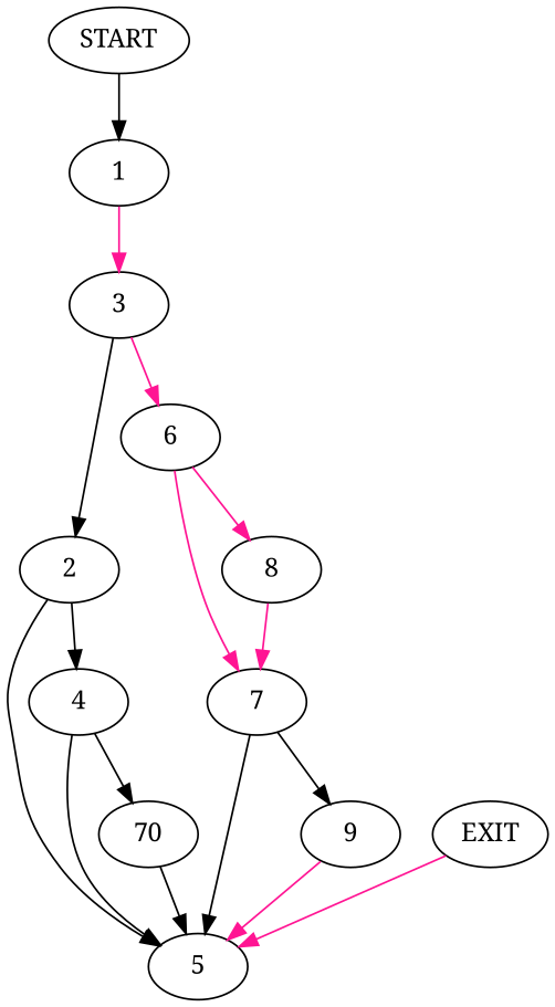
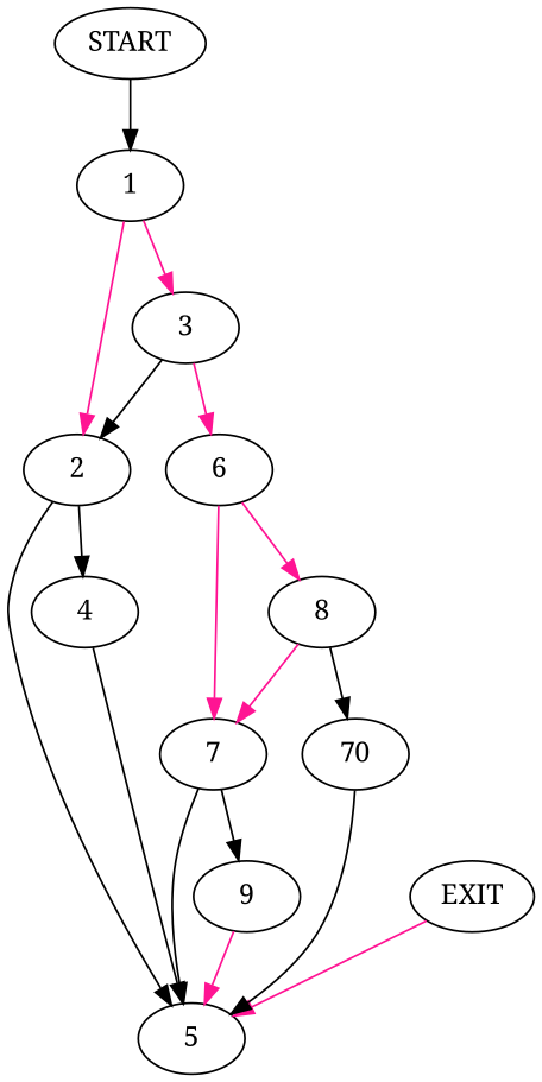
  digraph {
    fontname="Noto Serif"
    node [fontname="Noto Serif"]
    edge [color=black fontname="Noto Serif"]
    n1 [label=START]
    1
    2
    3
    n5 [label=EXIT]
    5
    4
    6
    n9 [label=70]
    7
    8
    9
    n1 -> 1
+   1 -> 2 [color=deeppink]
    1 -> 3 [color=deeppink]
    2 -> 5
    2 -> 4
    3 -> 2
    3 -> 6 [color=deeppink]
    n5 -> 5 [color=deeppink]
    4 -> 5
-   4 -> n9
+   8 -> n9
    6 -> 7 [color=deeppink]
    6 -> 8 [color=deeppink]
    n9 -> 5
    7 -> 5
    7 -> 9
    8 -> 7 [color=deeppink]
    9 -> 5 [color=deeppink]
  }
